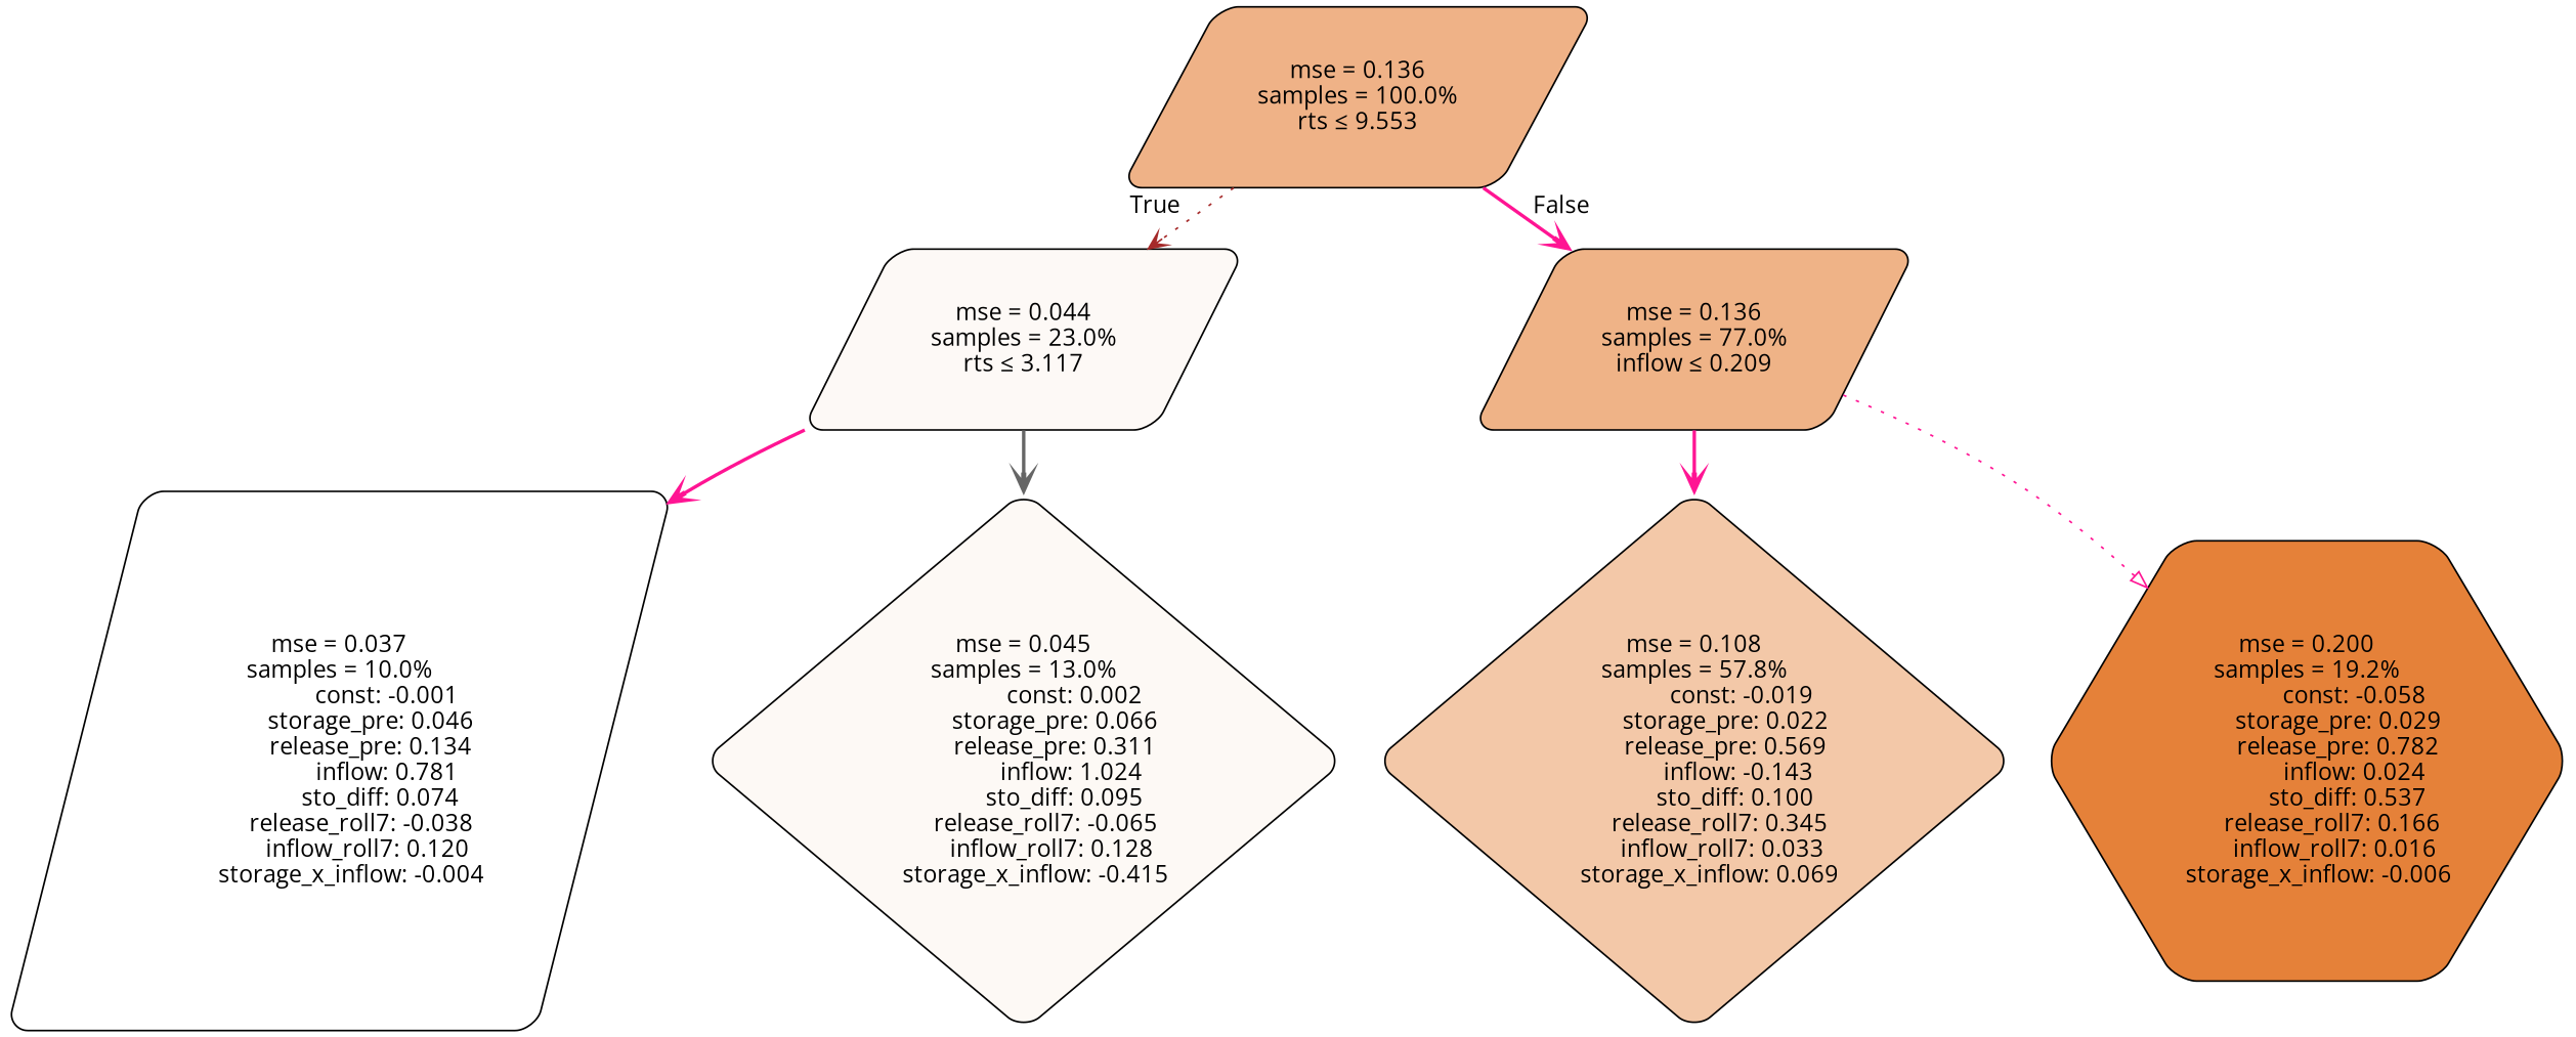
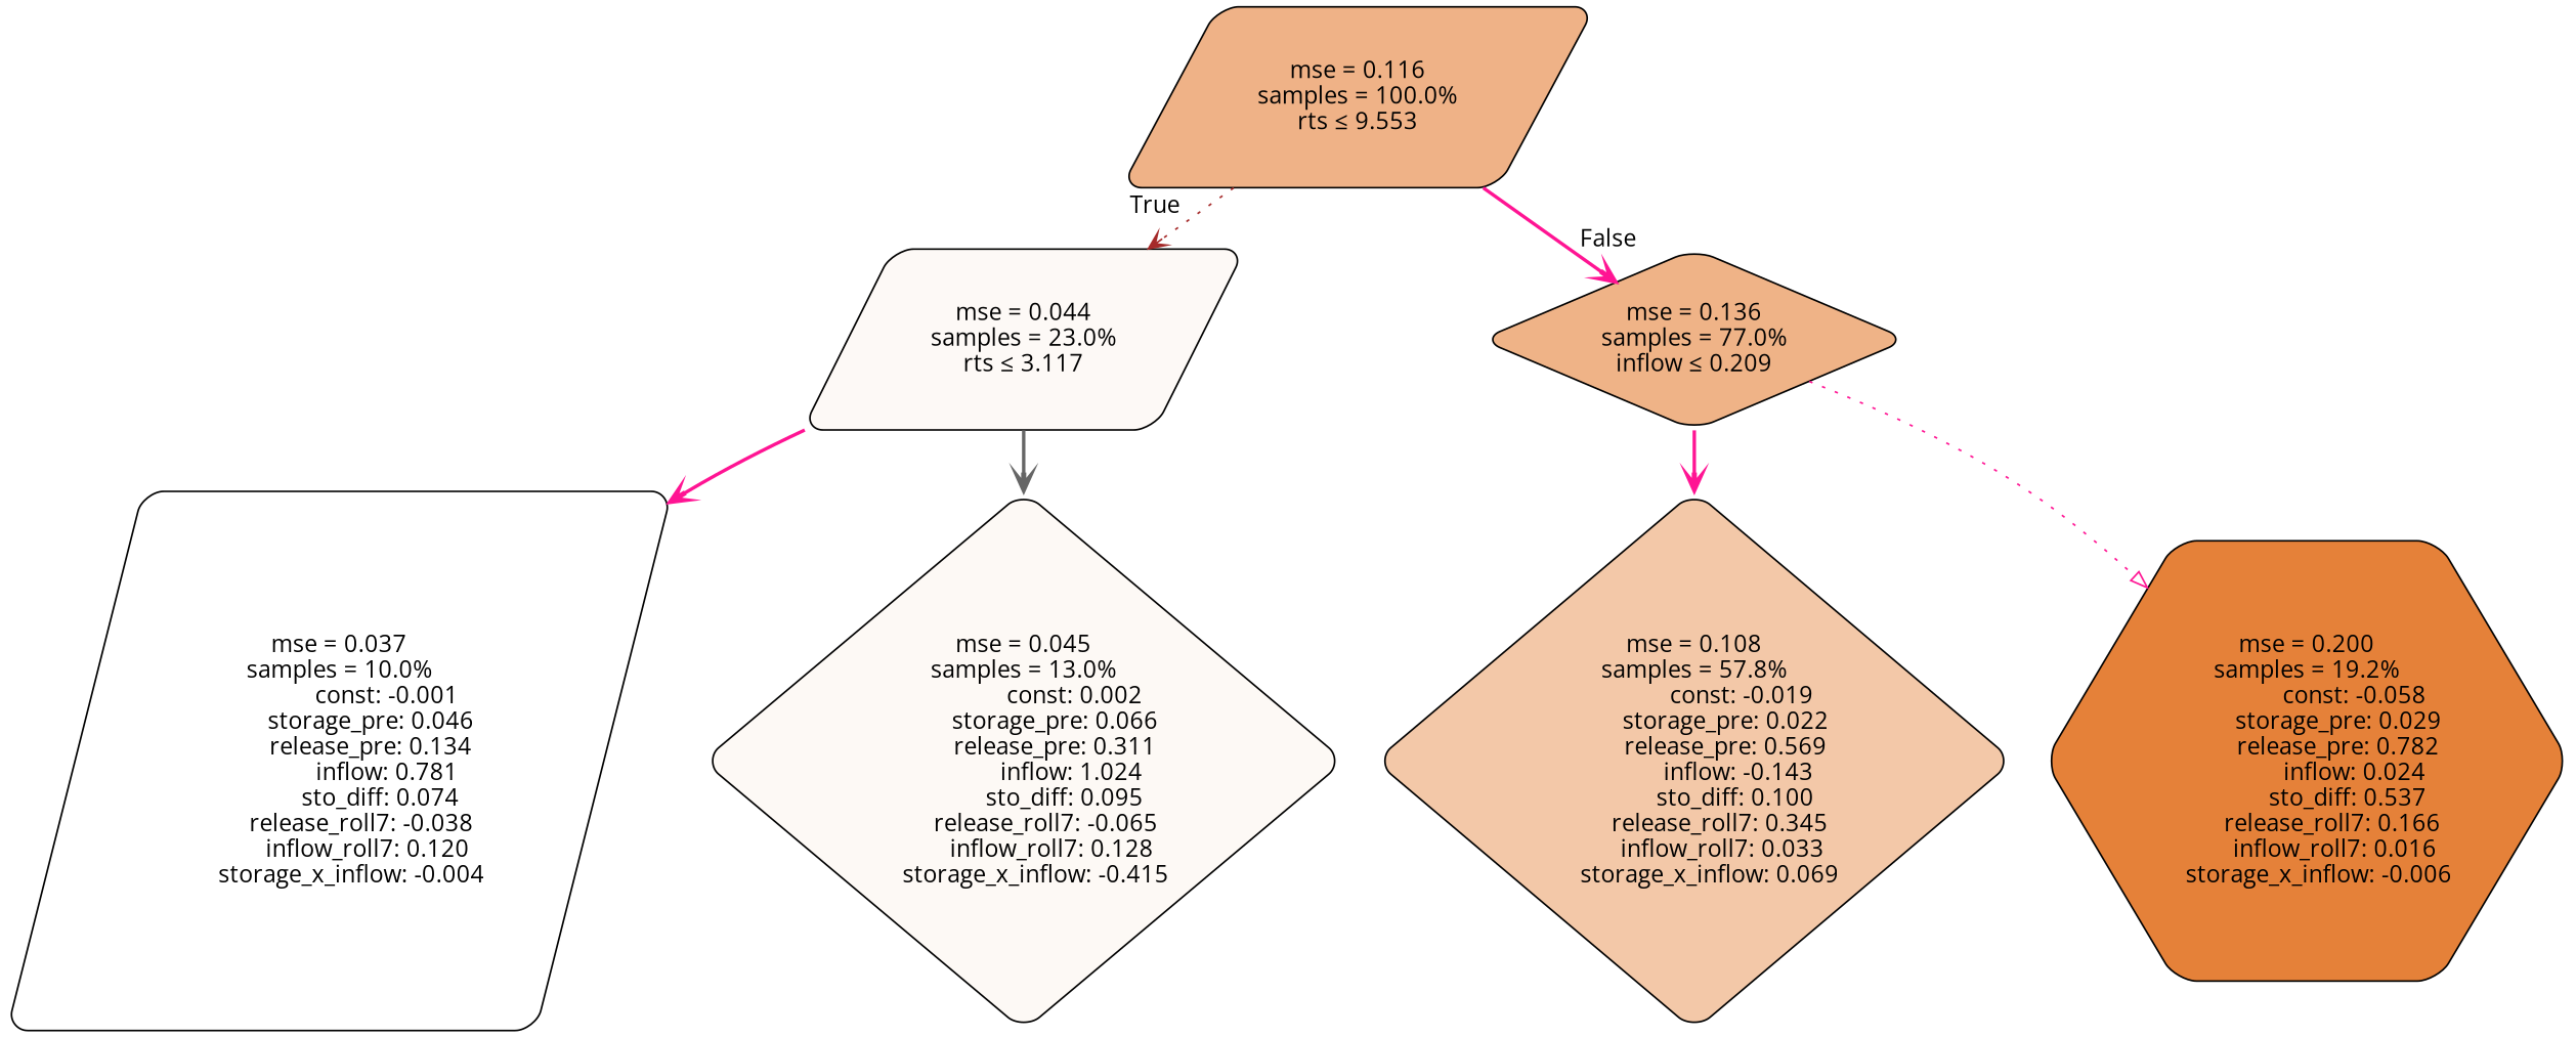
  digraph {
    fontname="Open Sans"
    node [color=black fontname="Open Sans" shape=parallelogram style="filled, rounded"]
    edge [arrowhead=vee color=deeppink fontname="Open Sans" style=bold]
-   n1 [fillcolor="#efb287" label="mse = 0.136\nsamples = 100.0%\nrts &le; 9.553"]
+   n1 [fillcolor="#efb287" label="mse = 0.116\nsamples = 100.0%\nrts &le; 9.553"]
    n2 [fillcolor="#fdf9f6" label="mse = 0.044\nsamples = 23.0%\nrts &le; 3.117"]
-   n3 [fillcolor="#efb387" label="mse = 0.136\nsamples = 77.0%\ninflow &le; 0.209"]
+   n3 [fillcolor="#efb387" label="mse = 0.136\nsamples = 77.0%\ninflow &le; 0.209" shape=diamond]
    n4 [fillcolor="#ffffff" label="mse = 0.037\nsamples = 10.0%\n               const: -0.001\n          storage_pre: 0.046\n          release_pre: 0.134\n               inflow: 0.781\n             sto_diff: 0.074\n       release_roll7: -0.038\n         inflow_roll7: 0.120\n    storage_x_inflow: -0.004"]
    n5 [fillcolor="#fdf9f5" label="mse = 0.045\nsamples = 13.0%\n                const: 0.002\n          storage_pre: 0.066\n          release_pre: 0.311\n               inflow: 1.024\n             sto_diff: 0.095\n       release_roll7: -0.065\n         inflow_roll7: 0.128\n    storage_x_inflow: -0.415" shape=diamond]
    n6 [fillcolor="#f3c8a8" label="mse = 0.108\nsamples = 57.8%\n               const: -0.019\n          storage_pre: 0.022\n          release_pre: 0.569\n              inflow: -0.143\n             sto_diff: 0.100\n        release_roll7: 0.345\n         inflow_roll7: 0.033\n     storage_x_inflow: 0.069" shape=diamond]
    n7 [fillcolor="#e58139" label="mse = 0.200\nsamples = 19.2%\n               const: -0.058\n          storage_pre: 0.029\n          release_pre: 0.782\n               inflow: 0.024\n             sto_diff: 0.537\n        release_roll7: 0.166\n         inflow_roll7: 0.016\n    storage_x_inflow: -0.006" shape=hexagon]
    n1 -> n2 [color=brown headlabel=True labelangle=45 labeldistance=2.5 style=dotted]
    n1 -> n3 [headlabel=False labelangle=-45 labeldistance=2.5]
    n2 -> n4
    n2 -> n5 [color=gray40]
    n3 -> n6
    n3 -> n7 [arrowhead=onormal style=dotted]
  }
